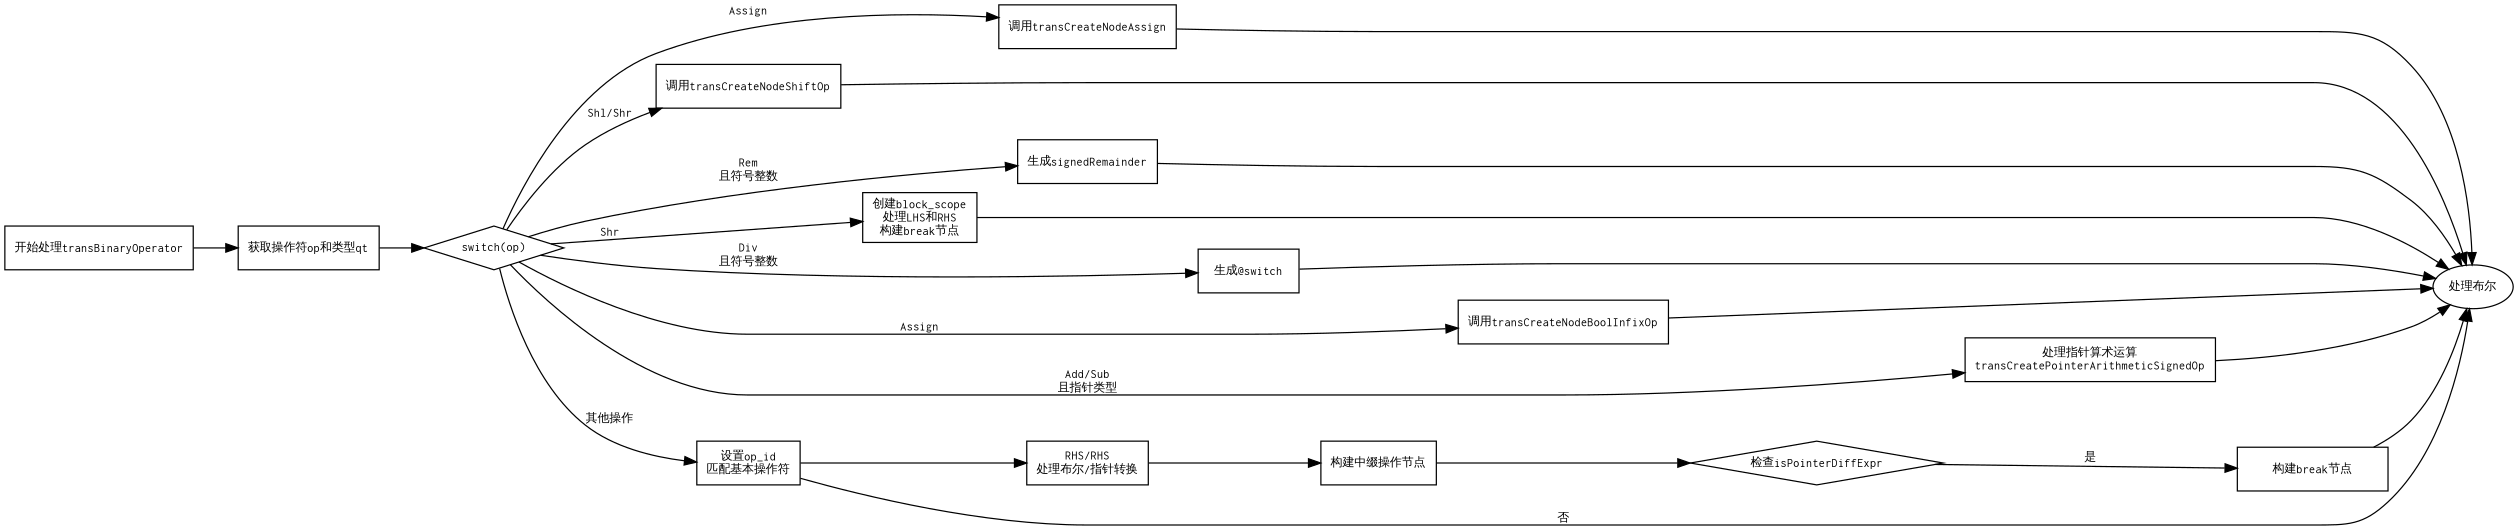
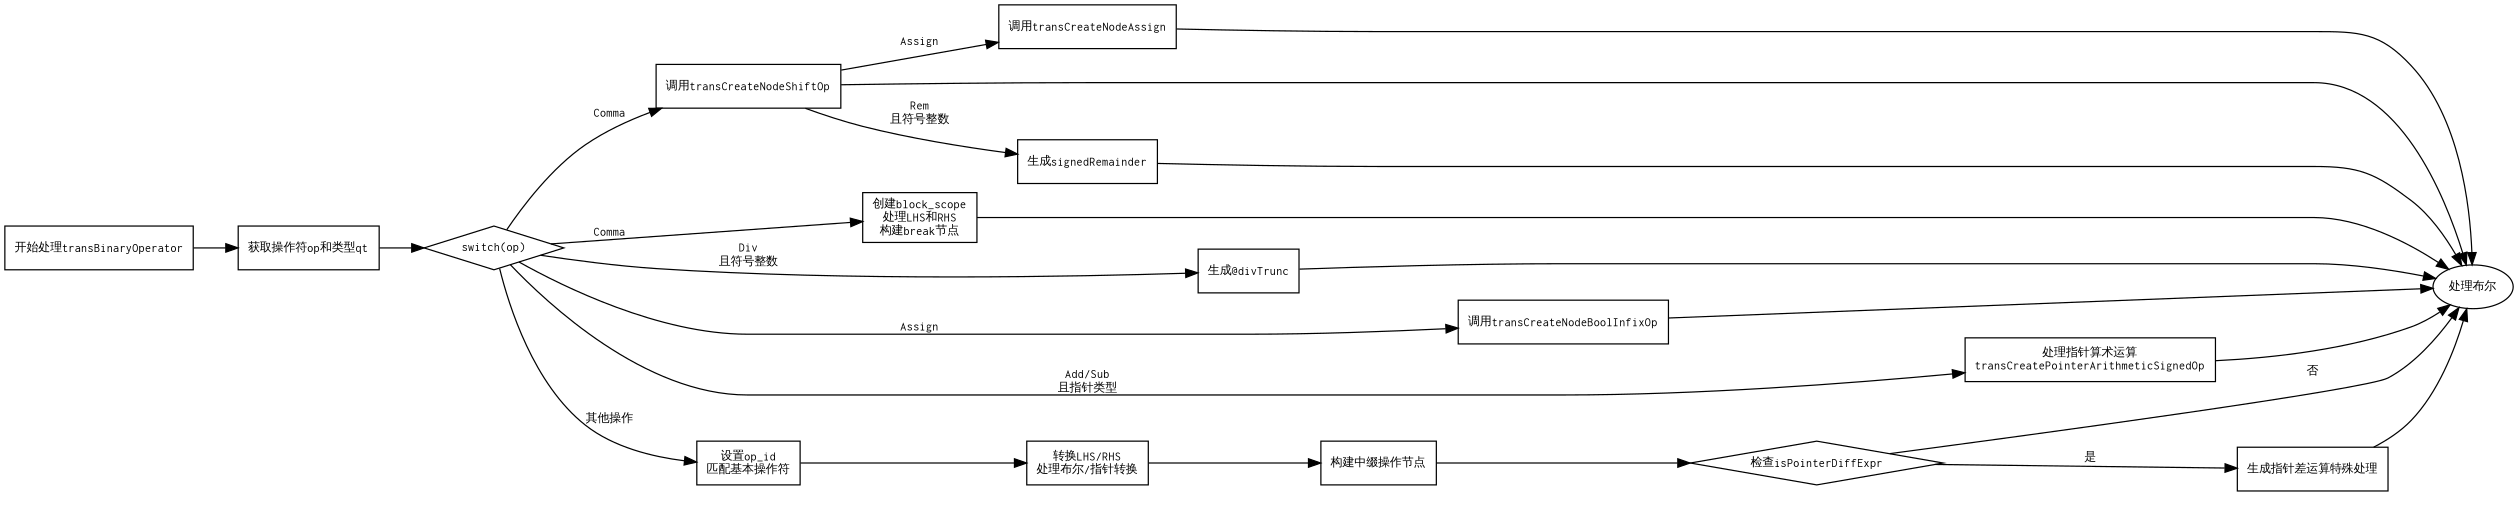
  digraph {
    rankdir=LR
    node [fontname=Courier fontsize=10 shape=rectangle]
    edge [fontname=Courier fontsize=10]
    n1 [label="开始处理transBinaryOperator"]
    n2 [label="获取操作符op和类型qt"]
    n3 [label="switch(op)" shape=diamond]
    n4 [label="调用transCreateNodeAssign"]
    n5 [label="创建block_scope\n处理LHS和RHS\n构建break节点"]
-   n6 [label="生成@switch"]
+   n6 [label="生成@divTrunc"]
    n7 [label="生成signedRemainder"]
    n8 [label="调用transCreateNodeShiftOp"]
    n9 [label="调用transCreateNodeBoolInfixOp"]
    n10 [label="处理指针算术运算\ntransCreatePointerArithmeticSignedOp"]
    n11 [label="设置op_id\n匹配基本操作符"]
    n12 [label="处理布尔" shape=ellipse]
-   n13 [label="RHS/RHS\n处理布尔/指针转换"]
+   n13 [label="转换LHS/RHS\n处理布尔/指针转换"]
    n14 [label="构建中缀操作节点"]
    n15 [label="检查isPointerDiffExpr" shape=diamond]
-   n16 [label="构建break节点"]
+   n16 [label="生成指针差运算特殊处理"]
    n1 -> n2
    n2 -> n3
-   n3 -> n4 [label=Assign]
-   n3 -> n5 [label=Shr]
+   n8 -> n4 [label=Assign]
+   n3 -> n5 [label=Comma]
    n3 -> n6 [label="Div\n且符号整数"]
-   n3 -> n7 [label="Rem\n且符号整数"]
-   n3 -> n8 [label="Shl/Shr"]
+   n8 -> n7 [label="Rem\n且符号整数"]
+   n3 -> n8 [label=Comma]
    n3 -> n9 [label=Assign]
    n3 -> n10 [label="Add/Sub\n且指针类型"]
    n3 -> n11 [label="其他操作"]
    n4 -> n12
    n5 -> n12
    n6 -> n12
    n7 -> n12
    n8 -> n12
    n9 -> n12
    n10 -> n12
    n11 -> n13
    n13 -> n14
    n14 -> n15
-   n11 -> n12 [label="否"]
+   n15 -> n12 [label="否"]
    n15 -> n16 [label="是"]
    n16 -> n12
  }
